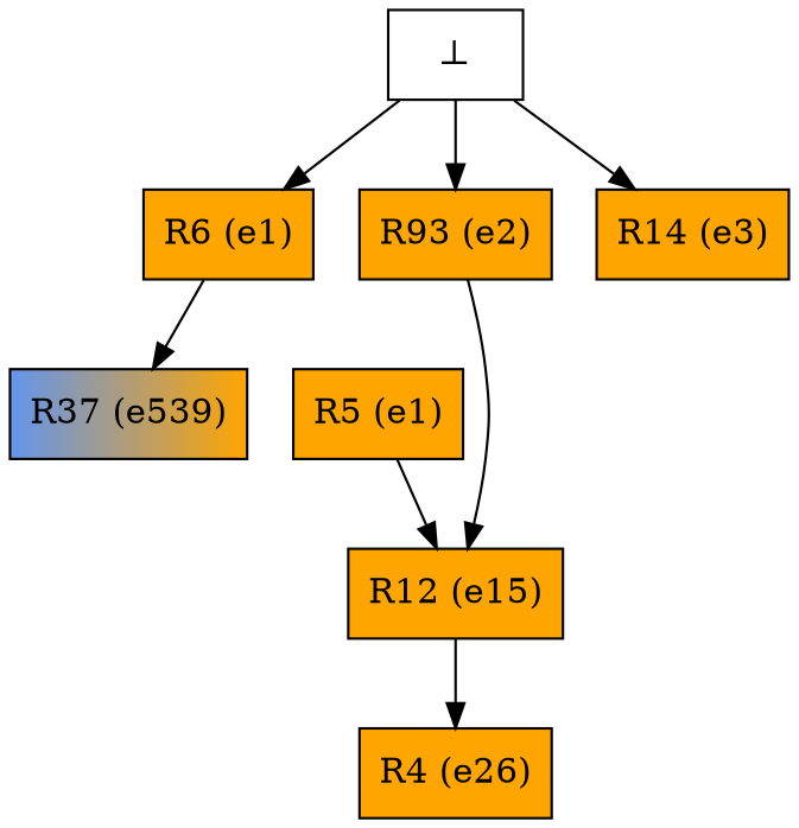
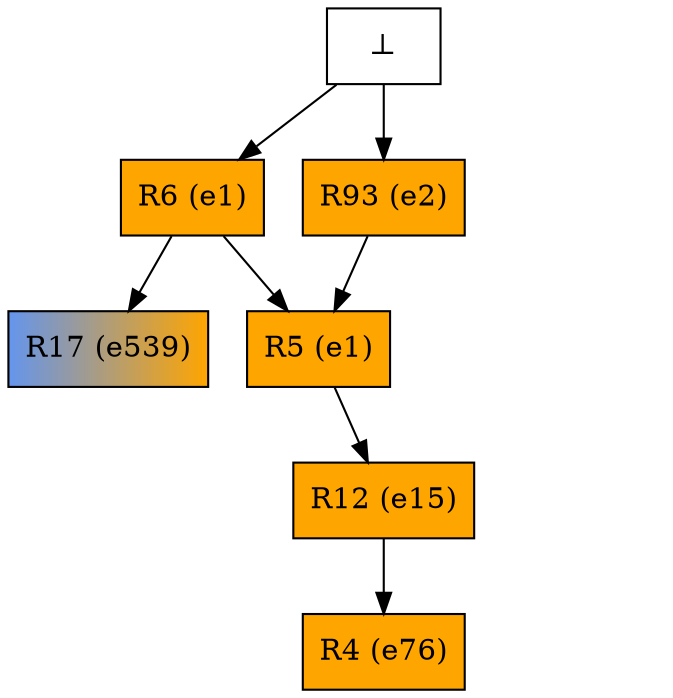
  digraph {
    fontname="DejaVu Serif"
    node [color=black fillcolor="orange:orange" fontname="DejaVu Serif" shape=box style=filled]
    edge [fontname="DejaVu Serif"]
    n1 [label="R6 (e1)"]
    n2 [label="R5 (e1)"]
-   n3 [fillcolor="cornflowerblue:orange" label="R37 (e539)"]
+   n3 [fillcolor="cornflowerblue:orange" label="R17 (e539)"]
    n4 [label="R12 (e15)"]
-   n5 [label="R4 (e26)"]
+   n5 [label="R4 (e76)"]
    n6 [label="R93 (e2)"]
    n7 [fillcolor=white label="⊥" color=""]
-   n8 [label="R14 (e3)"]
+   n1 -> n2
    n1 -> n3
    n2 -> n4
    n4 -> n5
-   n6 -> n4
+   n6 -> n2
    n7 -> n1
    n7 -> n6
-   n7 -> n8
  }
